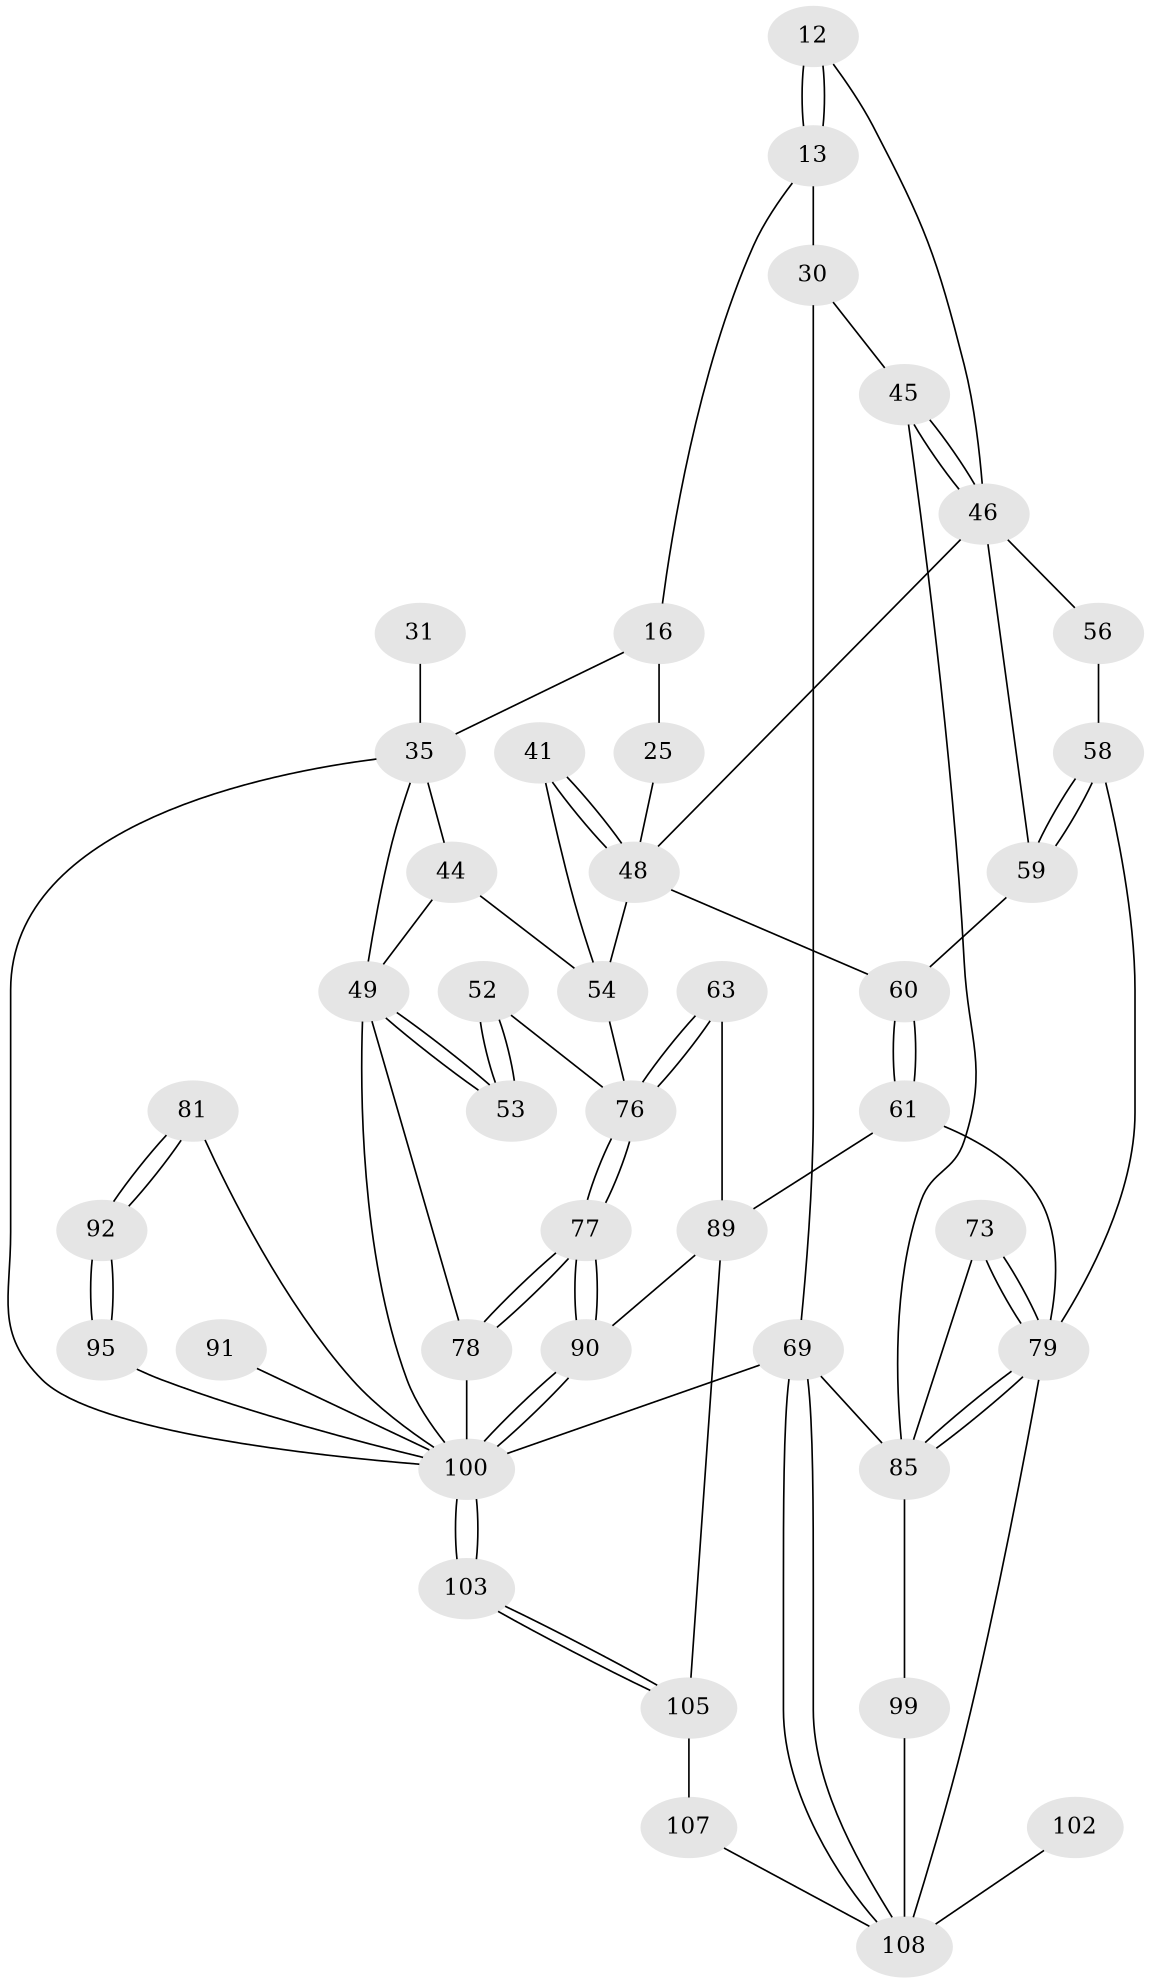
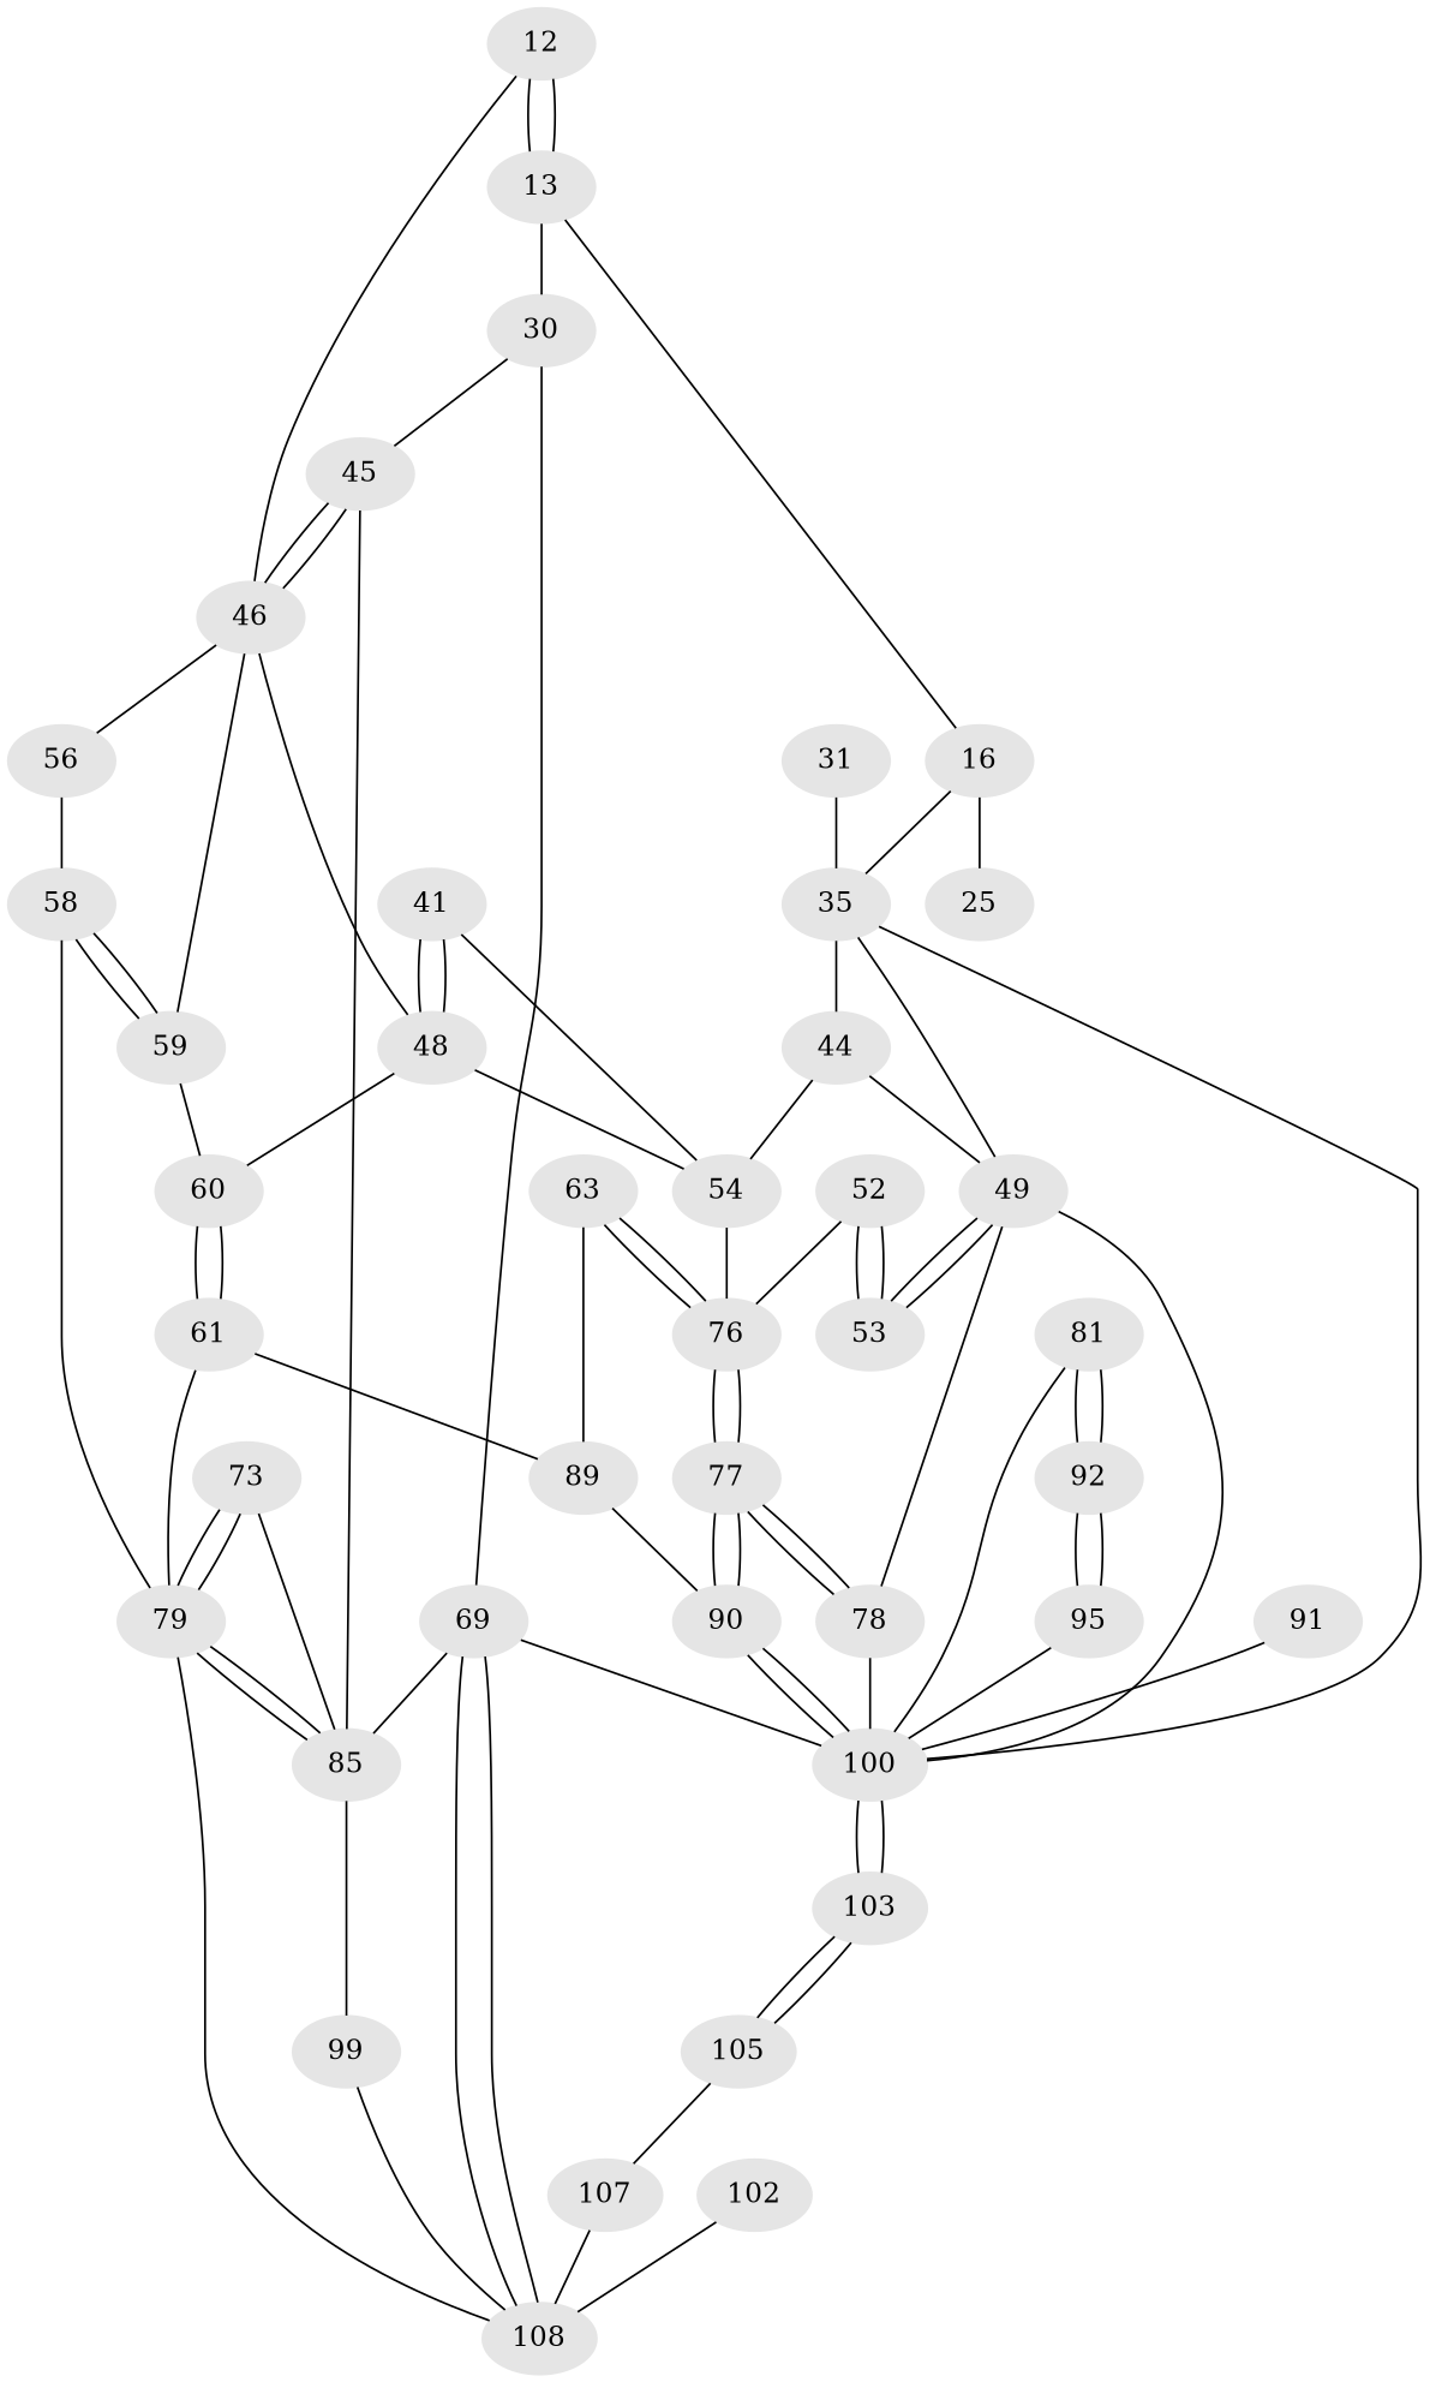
  graph {
    node [color=gray90 style=filled]
    13 [super="+11"]
    12
    46 [super="+40"]
    16 [super="+15"]
    30 [super="+21+9+22"]
    48 [super="+47+28+29"]
    56
    59
    25 [super="+23"]
    35 [super="+18+17+34"]
    45 [super="+33"]
    69 [super="+2"]
    44
    49 [super="+38+37"]
    100 [super="+94+83+84+65+82"]
    31 [super="+19+20"]
    54 [super="+43"]
    60
    85 [super="+72"]
    108 [super="+101+106+104"]
    53
    78 [super="+64"]
    103
    41
    76 [super="+51+50+55"]
    99 [super="+86"]
    58 [super="+57"]
    61
    52
    77
    79 [super="+75+74"]
    89 [super="+62"]
    90
    105 [super="+98"]
    63
    73
    81
    92
    95 [super="+93"]
    107 [super="+97"]
    91
    102
    13 -- 16 [weight=2]
    13 -- 30 [weight=2]
    12 -- 13 [weight=2]
    12 -- 13
    12 -- 46
    46 -- 48
    46 -- 56 [weight=2]
    46 -- 59
    16 -- 25 [weight=2]
    16 -- 35 [weight=2]
    30 -- 45 [weight=2]
    30 -- 69 [weight=2]
    48 -- 54
    48 -- 60
    56 -- 58
    59 -- 60
-   25 -- 48
    35 -- 44
    35 -- 49
    35 -- 100
    45 -- 46 [weight=2]
    45 -- 46
    45 -- 85
    69 -- 100 [weight=2]
    69 -- 85
    69 -- 108
    69 -- 108
    44 -- 49
    44 -- 54
    49 -- 100
    49 -- 53 [weight=2]
    49 -- 53
    49 -- 78
    100 -- 103 [weight=2]
    100 -- 103
    31 -- 35 [weight=3]
    54 -- 76 [weight=2]
    60 -- 61
    60 -- 61
    85 -- 99 [weight=2]
    78 -- 100 [weight=2]
    103 -- 105
    103 -- 105
    41 -- 48 [weight=2]
    41 -- 48
    41 -- 54
    76 -- 77
    76 -- 77
    99 -- 108 [weight=2]
    58 -- 59
    58 -- 59
    58 -- 79 [weight=2]
    61 -- 79
    61 -- 89
    52 -- 53
    52 -- 53
    52 -- 76
    77 -- 78
    77 -- 78
    77 -- 90
    77 -- 90
    79 -- 85
    79 -- 85
    79 -- 108
    89 -- 90
-   89 -- 105
    90 -- 100
    90 -- 100
    105 -- 107 [weight=2]
    63 -- 76 [weight=2]
    63 -- 76
    63 -- 89
    73 -- 85
    73 -- 79 [weight=2]
    73 -- 79
    81 -- 100 [weight=2]
    81 -- 92
    81 -- 92
    92 -- 95 [weight=2]
    92 -- 95
    95 -- 100
    107 -- 108 [weight=2]
    91 -- 100 [weight=2]
    102 -- 108 [weight=3]
  }
